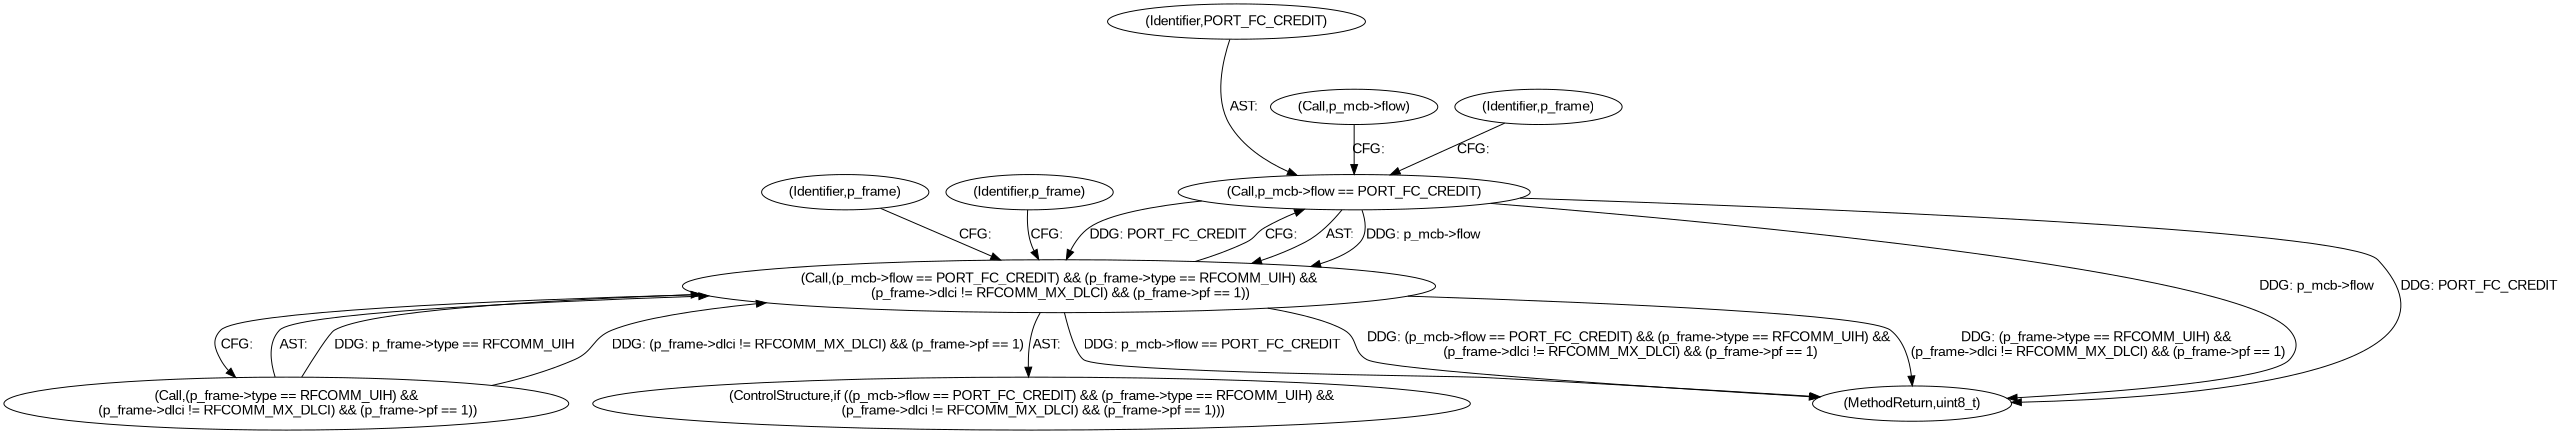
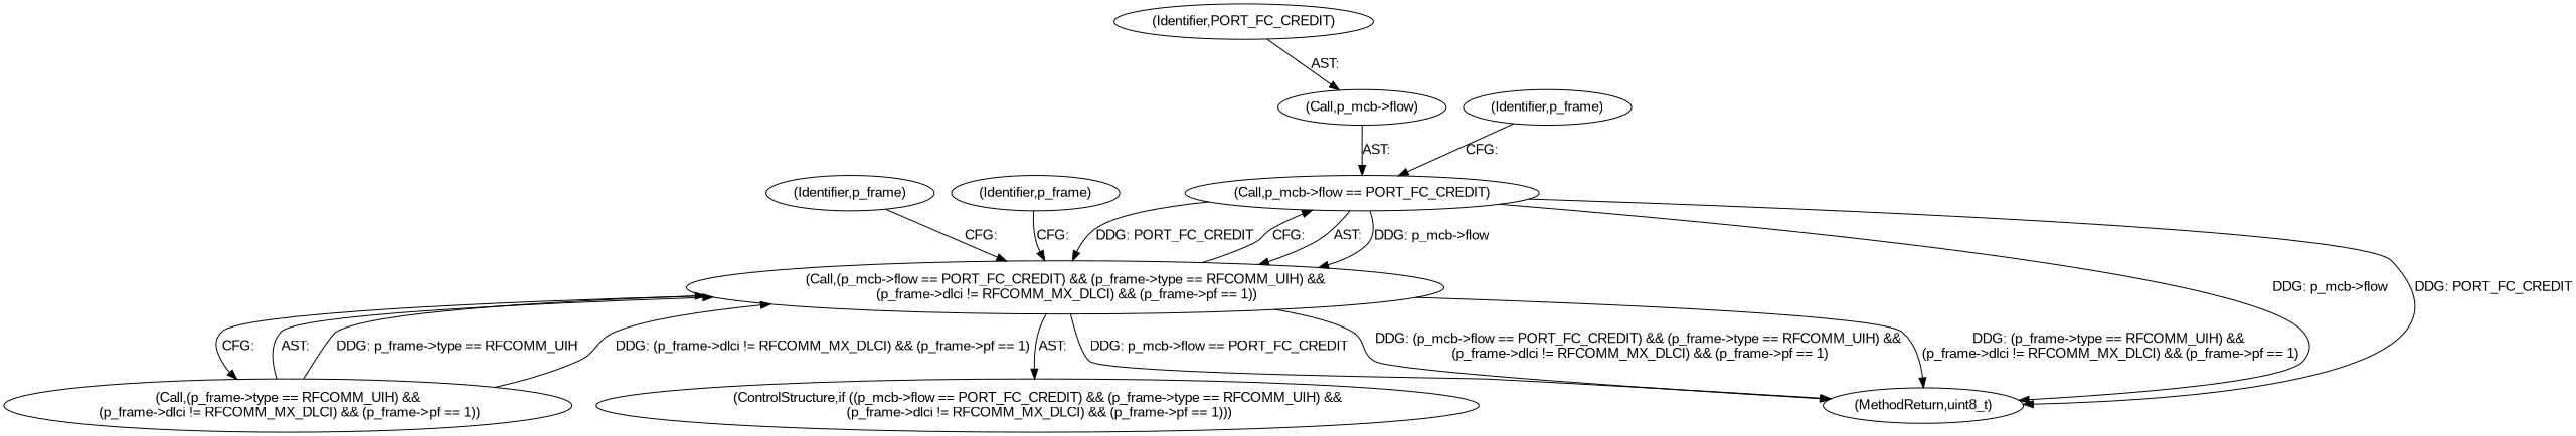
  digraph {
    fontname="Liberation Sans"
    node [fontname="Liberation Sans"]
    edge [fontname="Liberation Sans"]
    n1 [label="(Call,p_mcb->flow == PORT_FC_CREDIT)"]
    n2 [label="(Call,(p_mcb->flow == PORT_FC_CREDIT) && (p_frame->type == RFCOMM_UIH) &&\n (p_frame->dlci != RFCOMM_MX_DLCI) && (p_frame->pf == 1))"]
    n3 [label="(MethodReturn,uint8_t)"]
    n4 [label="(Call,(p_frame->type == RFCOMM_UIH) &&\n (p_frame->dlci != RFCOMM_MX_DLCI) && (p_frame->pf == 1))"]
    n5 [label="(ControlStructure,if ((p_mcb->flow == PORT_FC_CREDIT) && (p_frame->type == RFCOMM_UIH) &&\n (p_frame->dlci != RFCOMM_MX_DLCI) && (p_frame->pf == 1)))"]
    n6 [label="(Identifier,PORT_FC_CREDIT)"]
    n7 [label="(Identifier,p_frame)"]
    n8 [label="(Call,p_mcb->flow)"]
    n9 [label="(Identifier,p_frame)"]
    n10 [label="(Identifier,p_frame)"]
    n1 -> n2 [label="AST: "]
    n1 -> n2 [label="DDG: p_mcb->flow"]
    n1 -> n2 [label="DDG: PORT_FC_CREDIT"]
    n1 -> n3 [label="DDG: p_mcb->flow"]
    n1 -> n3 [label="DDG: PORT_FC_CREDIT"]
    n2 -> n1 [label="CFG: "]
    n2 -> n3 [label="DDG: (p_mcb->flow == PORT_FC_CREDIT) && (p_frame->type == RFCOMM_UIH) &&\n (p_frame->dlci != RFCOMM_MX_DLCI) && (p_frame->pf == 1)"]
    n2 -> n3 [label="DDG: (p_frame->type == RFCOMM_UIH) &&\n (p_frame->dlci != RFCOMM_MX_DLCI) && (p_frame->pf == 1)"]
    n2 -> n3 [label="DDG: p_mcb->flow == PORT_FC_CREDIT"]
    n2 -> n4 [label="CFG: "]
    n2 -> n5 [label="AST: "]
    n4 -> n2 [label="AST: "]
    n4 -> n2 [label="DDG: p_frame->type == RFCOMM_UIH"]
    n4 -> n2 [label="DDG: (p_frame->dlci != RFCOMM_MX_DLCI) && (p_frame->pf == 1)"]
-   n6 -> n1 [label="AST: "]
+   n6 -> n8 [label="AST: "]
    n7 -> n1 [label="CFG: "]
-   n8 -> n1 [label="CFG: "]
+   n8 -> n1 [label="AST: "]
    n9 -> n2 [label="CFG: "]
    n10 -> n2 [label="CFG: "]
  }
